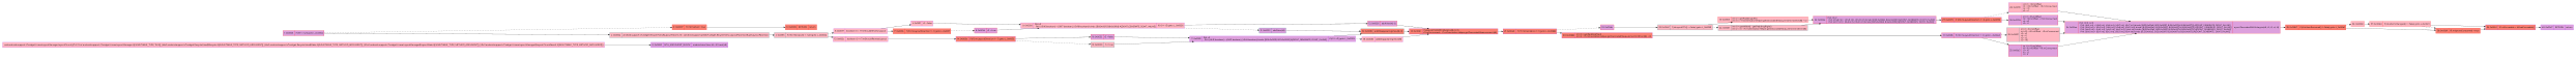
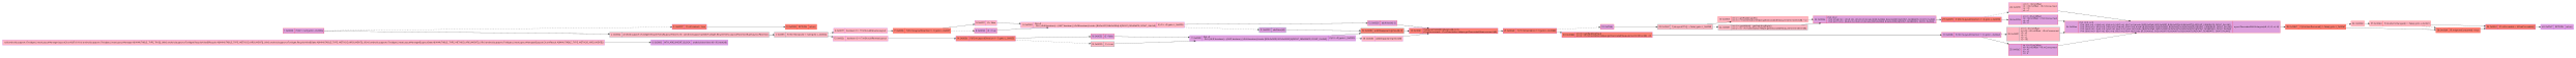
  digraph {
    fontname=Montserrat
    rankdir=LR
    node [color=red fillcolor=lightpink fontname=Montserrat shape=record style=filled]
    edge [fontname=Montserrat]
    n1 [color=purple fillcolor=plum label="{0\:\ 0x0000|MTH_ARGUMENT_BLOCK\l|android.view.View r8 = r10.next(r8)\l}"]
    n2 [fillcolor=plum label="{1\:\ 0x0005|if (r8 != null) goto L_0x000a\l}"]
-   n3 [fillcolor=salmon label="{2\:\ 0x0007|r11.mFinished = true\l}"]
+   n3 [color=purple fillcolor=salmon label="{2\:\ 0x0007|r11.mFinished = true\l}"]
    n4 [color=teal label="{4\:\ 0x000a|android.support.v7.widget.RecyclerView$LayoutParams r6 = (android.support.p003v7.widget.RecyclerView.LayoutParams) r8.getLayoutParams()\l}"]
    n5 [fillcolor=salmon label="{3\:\ 0x0009|RETURN\l|return\l}"]
    n6 [color=teal label="{5\:\ 0x0015|if (r10.mScrapList != null) goto L_0x002a\l}"]
    n7 [color=purple label="{6\:\ 0x0017|boolean r0 = r7.mShouldReverseLayout\l}"]
    n8 [color=purple label="{13\:\ 0x002a|boolean r0 = r7.mShouldReverseLayout\l}"]
    n9 [fillcolor=salmon label="{7\:\ 0x001b|if (r10.mLayoutDirection != \-1) goto L_0x001f\l}"]
    n10 [color=purple fillcolor=salmon label="{14\:\ 0x002e|if (r10.mLayoutDirection != \-1) goto L_0x0032\l}"]
    n11 [fillcolor=plum label="{8\:\ 0x001d|r3 = true\l}"]
    n12 [color=purple label="{9\:\ 0x001f|r3 = false\l}"]
    n13 [color=purple label="{10\:\ 0x0020|PHI: r3 \l  PHI: (r3v16 boolean) = (r3v17 boolean), (r3v18 boolean) binds: [B:9:0x001f, B:8:0x001d] A[DONT_GENERATE, DONT_INLINE]\l|if (r0 != r3) goto L_0x0026\l}"]
    n14 [color=teal fillcolor=plum label="{11\:\ 0x0022|addView(r8)\l}"]
    n15 [fillcolor=plum label="{12\:\ 0x0026|addView(r8, 0)\l}"]
    n16 [color=teal fillcolor=salmon label="{19\:\ 0x0039|addDisappearingView(r8, 0)\l}"]
    n17 [color=purple fillcolor=salmon label="{20\:\ 0x003c|measureChildWithMargins(r8, 0, 0)\lr11.mConsumed = r7.mOrientationHelper.getDecoratedMeasurement(r8)\l}"]
    n18 [color=purple fillcolor=salmon label="{21\:\ 0x0049|if (r7.mOrientation != 1) goto L_0x0088\l}"]
    n19 [color=teal label="{15\:\ 0x0030|r3 = true\l}"]
    n20 [fillcolor=plum label="{16\:\ 0x0032|r3 = false\l}"]
    n21 [color=purple fillcolor=plum label="{17\:\ 0x0033|PHI: r3 \l  PHI: (r3v12 boolean) = (r3v13 boolean), (r3v14 boolean) binds: [B:16:0x0032, B:15:0x0030] A[DONT_GENERATE, DONT_INLINE]\l|if (r0 != r3) goto L_0x0039\l}"]
    n22 [color=purple label="{18\:\ 0x0035|addDisappearingView(r8)\l}"]
    n23 [fillcolor=plum label="{22\:\ 0x004b}"]
    n24 [color=purple fillcolor=salmon label="{30\:\ 0x0088|int r0 = getPaddingTop()\lint r2 = r7.mOrientationHelper.getDecoratedMeasurementInOther(r8) + r0\l}"]
    n25 [color=teal label="{23\:\ 0x004f|if (isLayoutRTL() == false) goto L_0x0063\l}"]
    n26 [fillcolor=plum label="{31\:\ 0x0095|if (r10.mLayoutDirection != \-1) goto L_0x00a3\l}"]
    n27 [color=teal label="{24\:\ 0x0051|int r0 = getWidth() \- getPaddingRight()\lint r2 = r0 \- r7.mOrientationHelper.getDecoratedMeasurementInOther(r8)\l}"]
    n28 [label="{25\:\ 0x0063|int r2 = getPaddingLeft()\lint r0 = r7.mOrientationHelper.getDecoratedMeasurementInOther(r8) + r2\l}"]
    n29 [fillcolor=plum label="{26\:\ 0x006e|PHI: r0 r2 \l  PHI: (r0v8 int) = (r0v11 int), (r0v13 int) binds: [B:25:0x0063, B:24:0x0051] A[DONT_GENERATE, DONT_INLINE]\l  PHI: (r2v7 int) = (r2v8 int), (r2v12 int) binds: [B:25:0x0063, B:24:0x0051] A[DONT_GENERATE, DONT_INLINE]\l}"]
    n30 [color=purple fillcolor=salmon label="{27\:\ 0x0070|if (r10.mLayoutDirection != \-1) goto L_0x007d\l}"]
    n31 [color=purple label="{28\:\ 0x0072|int r1 = r10.mOffset\lr3 = r10.mOffset \- r11.mConsumed\lr4 = r0\lr5 = r1\l}"]
    n32 [fillcolor=plum label="{29\:\ 0x007d|int r1 = r15.mOffset\lr5 = r10.mOffset + r11.mConsumed\lr4 = r0\lr3 = r1\l}"]
    n33 [fillcolor=plum label="{34\:\ 0x00ae|PHI: r2 r3 r4 r5 \l  PHI: (r2v1 int) = (r2v5 int), (r2v6 int), (r2v7 int), (r2v7 int) binds: [B:33:0x00a3, B:32:0x0097, B:29:0x007d, B:28:0x0072] A[DONT_GENERATE, DONT_INLINE]\l  PHI: (r3v0 int) = (r3v3 int), (r3v5 int), (r3v8 int), (r3v10 int) binds: [B:33:0x00a3, B:32:0x0097, B:29:0x007d, B:28:0x0072] A[DONT_GENERATE, DONT_INLINE]\l  PHI: (r4v0 int) = (r4v1 int), (r4v2 int), (r4v3 int), (r4v4 int) binds: [B:33:0x00a3, B:32:0x0097, B:29:0x007d, B:28:0x0072] A[DONT_GENERATE, DONT_INLINE]\l  PHI: (r5v0 int) = (r5v1 int), (r5v2 int), (r5v3 int), (r5v4 int) binds: [B:33:0x00a3, B:32:0x0097, B:29:0x007d, B:28:0x0072] A[DONT_GENERATE, DONT_INLINE]\l|layoutDecoratedWithMargins(r8, r2, r3, r4, r5)\l}"]
    n34 [fillcolor=salmon label="{35\:\ 0x00b7|if (r6.isItemRemoved() != false) goto L_0x00bf\l}"]
    n35 [color=teal label="{32\:\ 0x0097|int r1 = r10.mOffset\lint r10 = r10.mOffset \- r11.mConsumed\lr3 = r0\lr4 = r1\lr5 = r2\lr2 = r10\l}"]
    n36 [fillcolor=plum label="{33\:\ 0x00a3|int r1 = r10.mOffset\lr4 = r10.mOffset + r11.mConsumed\lr3 = r0\lr5 = r2\lr2 = r1\l}"]
    n37 [label="{36\:\ 0x00b9}"]
    n38 [fillcolor=salmon label="{38\:\ 0x00bf|r11.mIgnoreConsumed = true\l}"]
    n39 [label="{37\:\ 0x00bd|if (r6.isItemChanged() == false) goto L_0x00c1\l}"]
    n40 [color=purple fillcolor=salmon label="{39\:\ 0x00c1|r11.mFocusable = r8.hasFocusable()\l}"]
    n41 [color=purple fillcolor=plum label="{40\:\ 0x00c7|RETURN\l|return\l}"]
    n42 [color=purple label="{void android.support.v7.widget.LinearLayoutManager.layoutChunk((r7v0 'this' android.support.v7.widget.LinearLayoutManager A[IMMUTABLE_TYPE, THIS]), (r8v0 android.support.v7.widget.RecyclerView$Recycler A[IMMUTABLE_TYPE, METHOD_ARGUMENT]), (r9v0 android.support.v7.widget.RecyclerView$State A[IMMUTABLE_TYPE, METHOD_ARGUMENT]), (r10v0 android.support.v7.widget.LinearLayoutManager$LayoutState A[IMMUTABLE_TYPE, METHOD_ARGUMENT]), (r11v0 android.support.v7.widget.LinearLayoutManager$LayoutChunkResult A[IMMUTABLE_TYPE, METHOD_ARGUMENT])) }"]
    n2 -> n3 [style=dashed]
    n2 -> n4
    n3 -> n5
    n4 -> n6
    n6 -> n7 [style=dashed]
    n6 -> n8
    n7 -> n9
    n8 -> n10
    n9 -> n11 [style=dashed]
-   n7 -> n12
+   n9 -> n12
    n10 -> n19 [style=dashed]
    n10 -> n20
    n11 -> n13
    n12 -> n13
    n13 -> n14 [style=dashed]
    n13 -> n15
    n14 -> n16
    n15 -> n17
    n16 -> n17
    n17 -> n18
    n18 -> n23 [style=dashed]
    n18 -> n24
    n19 -> n21
    n20 -> n21
    n21 -> n16
    n21 -> n22 [style=dashed]
    n22 -> n17
    n23 -> n25
    n24 -> n26
    n25 -> n27 [style=dashed]
    n25 -> n28
    n26 -> n35 [style=dashed]
    n26 -> n36
    n27 -> n29
    n28 -> n29
    n29 -> n30
    n30 -> n31 [style=dashed]
    n30 -> n32
    n31 -> n33
    n32 -> n33
    n33 -> n34
    n34 -> n37 [style=dashed]
    n34 -> n38
    n35 -> n33
    n36 -> n33
    n37 -> n39
    n38 -> n40
    n39 -> n38 [style=dashed]
    n39 -> n40
    n40 -> n41
    n42 -> n1
  }
